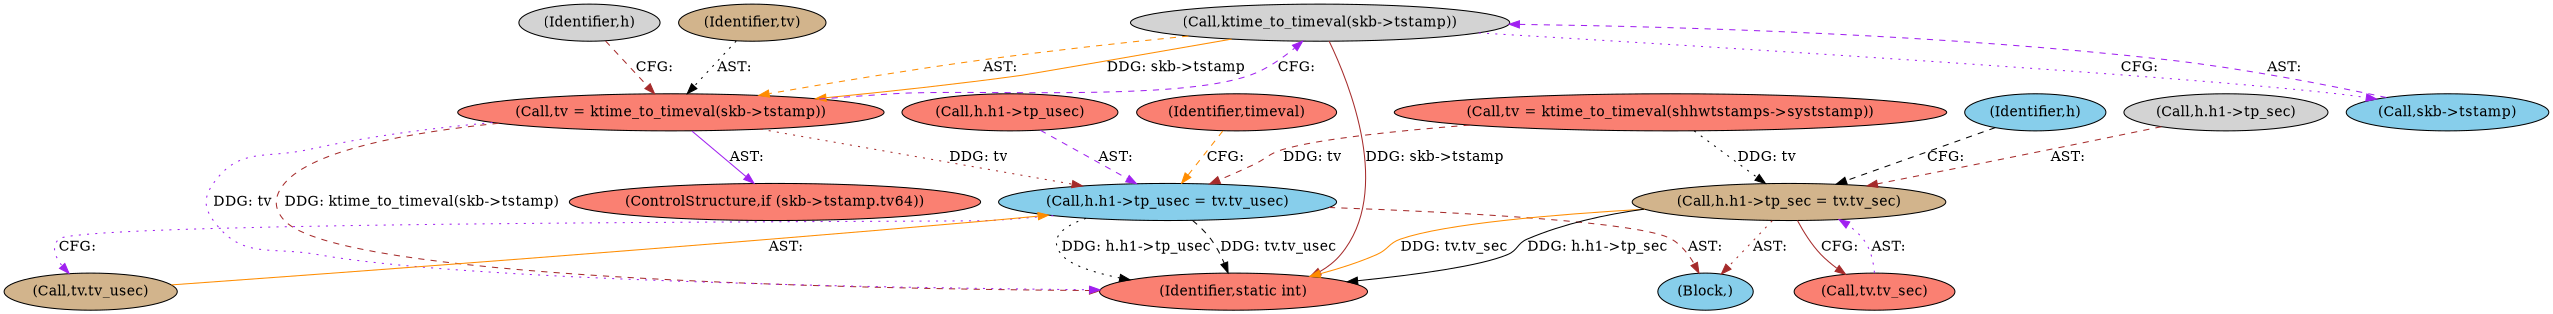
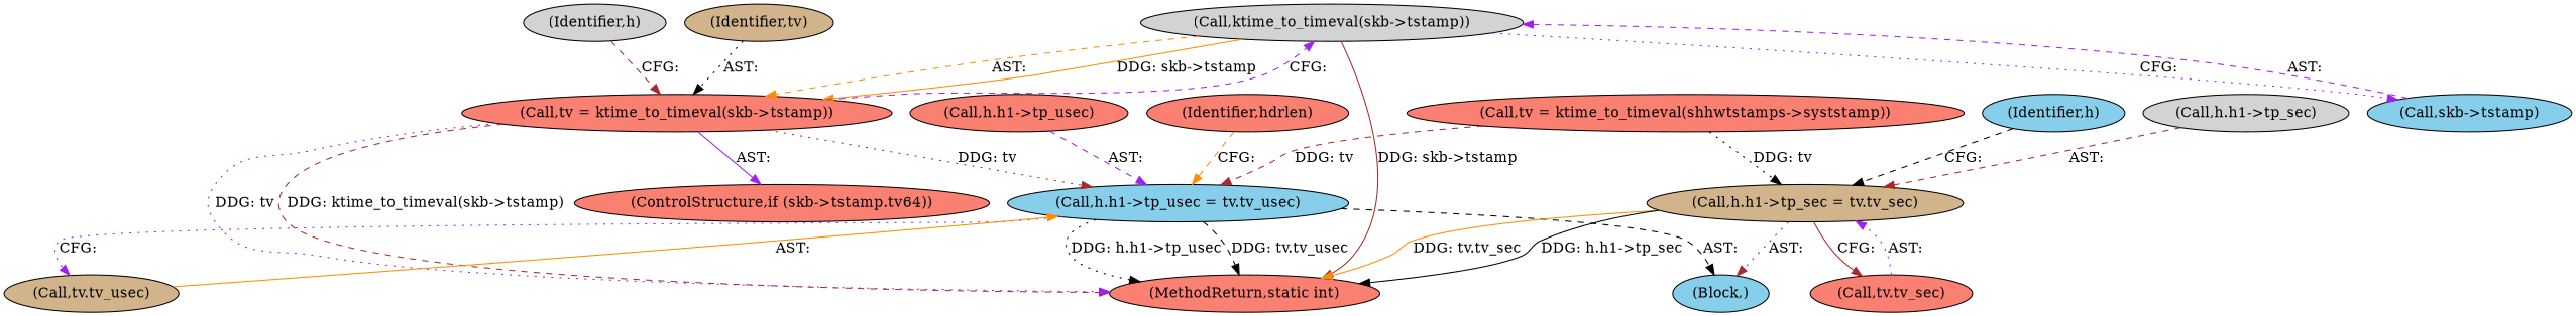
  digraph {
    node [fillcolor=salmon style=filled]
    edge [color=brown style=dashed]
    n1 [fillcolor=lightgrey label="(Call,ktime_to_timeval(skb->tstamp))"]
    n2 [label="(Call,tv = ktime_to_timeval(skb->tstamp))"]
    n3 [fillcolor=skyblue label="(Call,skb->tstamp)"]
-   n4 [label="(Identifier,static int)"]
+   n4 [label="(MethodReturn,static int)"]
    n5 [fillcolor=skyblue label="(Call,h.h1->tp_usec = tv.tv_usec)"]
    n6 [label="(ControlStructure,if (skb->tstamp.tv64))"]
    n7 [fillcolor=tan label="(Call,h.h1->tp_sec = tv.tv_sec)"]
    n8 [fillcolor=skyblue label="(Block,)"]
    n9 [label="(Call,tv.tv_sec)"]
    n10 [fillcolor=tan label="(Call,tv.tv_usec)"]
    n11 [fillcolor=lightgrey label="(Identifier,h)"]
-   n12 [label="(Identifier,timeval)"]
+   n12 [label="(Identifier,hdrlen)"]
    n13 [label="(Call,h.h1->tp_usec)"]
    n14 [fillcolor=tan label="(Identifier,tv)"]
    n15 [fillcolor=lightgrey label="(Call,h.h1->tp_sec)"]
    n16 [label="(Call,tv = ktime_to_timeval(shhwtstamps->syststamp))"]
    n17 [fillcolor=skyblue label="(Identifier,h)"]
    n1 -> n2 [color=darkorange label="AST: "]
    n1 -> n2 [color=darkorange label="DDG: skb->tstamp" style=solid]
    n1 -> n3 [color=purple label="CFG: " style=dotted]
    n1 -> n4 [label="DDG: skb->tstamp" style=solid]
    n2 -> n1 [color=purple label="CFG: "]
    n2 -> n4 [label="DDG: ktime_to_timeval(skb->tstamp)"]
    n2 -> n4 [color=purple label="DDG: tv" style=dotted]
    n2 -> n5 [label="DDG: tv" style=dotted]
    n2 -> n6 [color=purple label="AST: " style=solid]
    n3 -> n1 [color=purple label="AST: "]
    n5 -> n4 [color=black label="DDG: h.h1->tp_usec" style=dotted]
    n5 -> n4 [color=black label="DDG: tv.tv_usec"]
-   n5 -> n8 [label="AST: "]
+   n5 -> n8 [color=black label="AST: "]
    n5 -> n10 [color=purple label="CFG: " style=dotted]
    n7 -> n4 [color=darkorange label="DDG: tv.tv_sec" style=solid]
    n7 -> n4 [color=black label="DDG: h.h1->tp_sec" style=solid]
    n7 -> n8 [label="AST: " style=dotted]
    n7 -> n9 [label="CFG: " style=solid]
    n9 -> n7 [color=purple label="AST: " style=dotted]
    n10 -> n5 [color=darkorange label="AST: " style=solid]
    n11 -> n2 [label="CFG: "]
    n12 -> n5 [color=darkorange label="CFG: "]
    n13 -> n5 [color=purple label="AST: "]
    n14 -> n2 [color=black label="AST: " style=dotted]
    n15 -> n7 [label="AST: "]
    n16 -> n5 [label="DDG: tv"]
    n16 -> n7 [color=black label="DDG: tv" style=dotted]
    n17 -> n7 [color=black label="CFG: "]
  }
